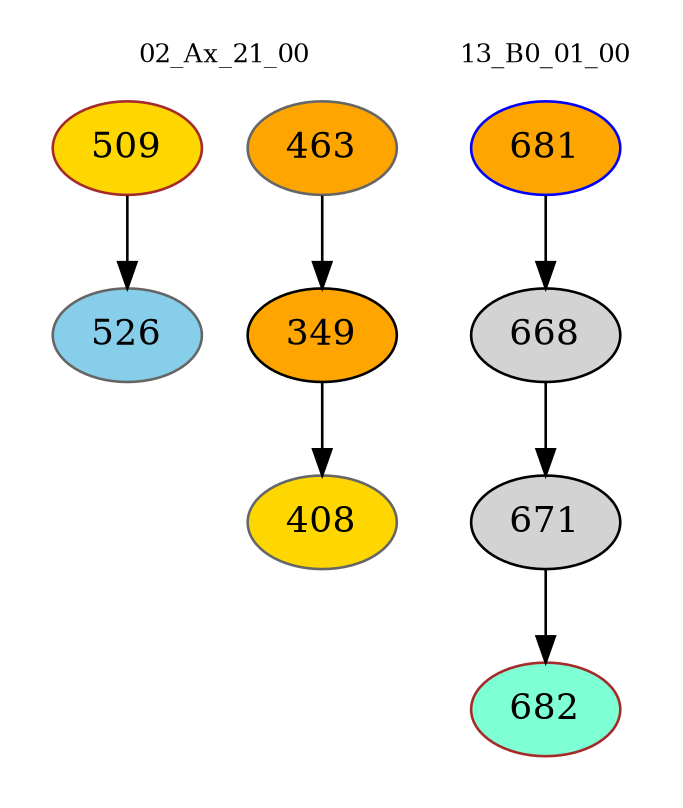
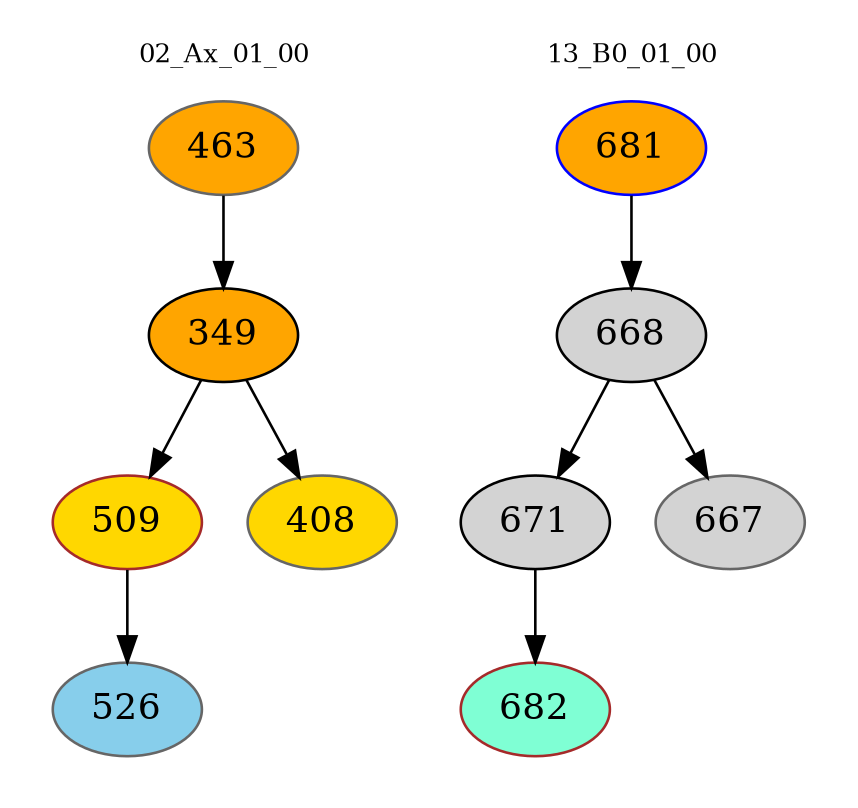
  digraph {
    node [color=gray40 fillcolor=orange style=filled]
    edge [color=black]
    n1 [label=463]
    n2 [color=black label=349]
    n3 [color=brown fillcolor=gold label=509]
    n4 [fillcolor=gold label=408]
    n5 [fillcolor=skyblue label=526]
    n6 [color=blue label=681]
    n7 [color=black fillcolor=lightgrey label=668]
    n8 [color=black fillcolor=lightgrey label=671]
+   n9 [fillcolor=lightgrey label=667]
    n10 [color=brown fillcolor=aquamarine label=682]
    subgraph cluster_1 {
      color=white
      fontsize=10
-     label="02_Ax_21_00"
+     label="02_Ax_01_00"
      n1
      n2
      n3
      n4
      n5
    }
    subgraph cluster_2 {
      color=white
      fontsize=10
      label="13_B0_01_00"
      n6
      n7
      n8
+     n9
      n10
    }
    n1 -> n2
+   n2 -> n3
    n2 -> n4
    n3 -> n5
    n6 -> n7
    n7 -> n8
+   n7 -> n9
    n8 -> n10
  }
